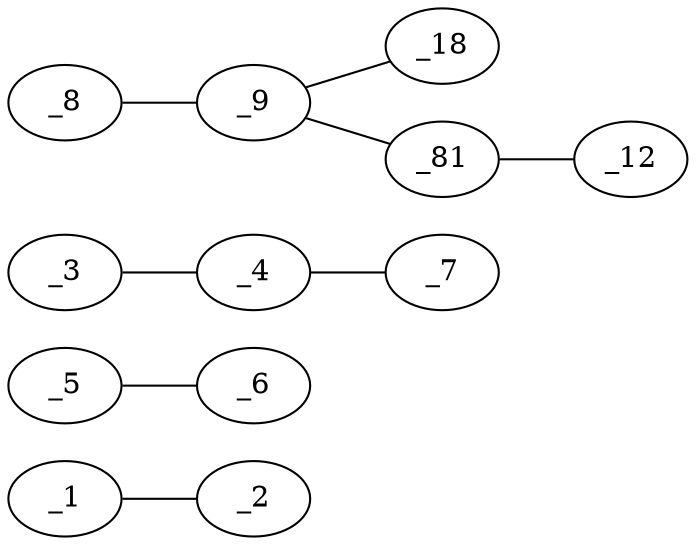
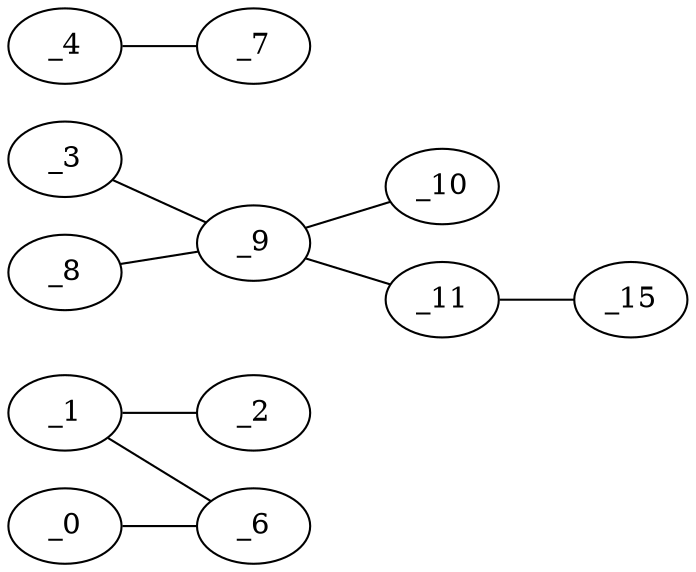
  graph {
    rankdir=LR
    node [charge=0 chem=1 symbol="C  " x=2.866 y=-1.8512]
    edge [valence=1]
    _1 [y=-2.3512]
    _2 [x=3.7321]
    _6 [chem=4 symbol="N  " x=2]
    _3 [x=3.7321 y=-0.8512]
    _4 [y=-0.3512]
    _7 [y=0.6488]
-   _5 [x=2 y=-0.8512]
+   _5 [x=2 y=-0.8512 label=_0]
    _8 [chem=4 symbol="N  " x=3.7321 y=1.1488]
    _9 [x=4.6456 y=0.742]
-   _10 [x=5.3147 y=1.4852 label=_18]
-   _11 [x=4.8147 y=2.3512 label=_81]
-   _12 [x=3.8366 y=2.1433]
+   _10 [x=5.3147 y=1.4852]
+   _11 [x=4.8147 y=2.3512]
+   _12 [x=3.8366 y=2.1433 label=_15]
    _1 -- _2
-   _3 -- _4
+   _1 -- _6 [valence=2]
+   _3 -- _9
    _4 -- _7
    _5 -- _6
    _8 -- _9
    _9 -- _10
    _9 -- _11
    _11 -- _12
  }
